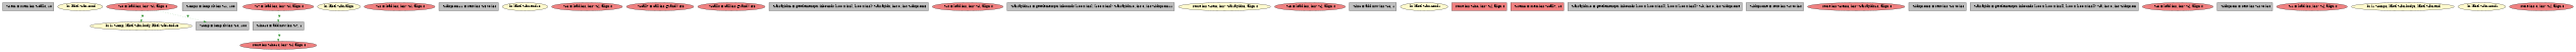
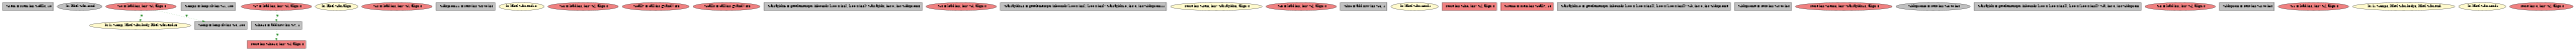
  digraph {
    node [fillcolor=lightcoral shape=ellipse style=filled]
    edge [color=forestgreen fontcolor=forestgreen style=dotted]
    n1 [fillcolor=grey label="  %rem = srem i32 %call4, 10" shape=rectangle]
-   n2 [fillcolor=lemonchiffon label="  br label %for.cond"]
+   n2 [fillcolor=grey label="  br label %for.cond"]
    n3 [fillcolor=lemonchiffon label="  br i1 %cmp, label %for.body, label %for.end15"]
    n4 [fillcolor=grey label="  %cmp2 = icmp slt i32 %1, 100" shape=rectangle]
-   n5 [label="  store i32 %inc14, i32* %i, align 4"]
+   n5 [label="  store i32 %inc14, i32* %i, align 4" shape=box]
    n6 [label="  %7 = load i32, i32* %i, align 4"]
    n7 [fillcolor=grey label="  %inc14 = add nsw i32 %7, 1" shape=rectangle]
    n8 [fillcolor=lemonchiffon label="br label %for.align"]
    n9 [fillcolor=grey label="  %cmp = icmp slt i32 %0, 100" shape=rectangle]
    n10 [label="  %2 = load i32, i32* %i, align 4"]
    n11 [fillcolor=grey label="  %idxprom11 = sext i32 %5 to i64" shape=rectangle]
    n12 [fillcolor=lemonchiffon label="br label %for.end13"]
    n13 [label="  %6 = load i32, i32* %j, align 4"]
    n14 [label="  %call7 = call i32 @rand() #3"]
    n15 [label="  %call4 = call i32 @rand() #3"]
    n16 [label="  %0 = load i32, i32* %i, align 4"]
    n17 [fillcolor=grey label="  %arrayidx6 = getelementptr inbounds [100 x i32], [100 x i32]* %arrayidx, i64 0, i64 %idxprom5" shape=rectangle]
    n18 [label="  %4 = load i32, i32* %i, align 4"]
    n19 [fillcolor=grey label="  %arrayidx12 = getelementptr inbounds [100 x i32], [100 x i32]* %arrayidx10, i64 0, i64 %idxprom11" shape=rectangle]
    n20 [fillcolor=lemonchiffon label="  store i32 %rem, i32* %arrayidx6, align 4"]
    n21 [label="  %5 = load i32, i32* %j, align 4"]
    n22 [fillcolor=grey label="  %inc = add nsw i32 %6, 1" shape=rectangle]
    n23 [fillcolor=lemonchiffon label="  br label %for.cond1"]
    n24 [label="  store i32 %inc, i32* %j, align 4" shape=box]
    n25 [label="  %rem8 = srem i32 %call7, 10" shape=rectangle]
    n26 [fillcolor=grey label="  %arrayidx10 = getelementptr inbounds [100 x [100 x i32]], [100 x [100 x i32]]* %b, i64 0, i64 %idxprom9" shape=rectangle]
    n27 [fillcolor=grey label="  %idxprom9 = sext i32 %4 to i64" shape=rectangle]
    n28 [label="  store i32 %rem8, i32* %arrayidx12, align 4"]
-   n29 [fillcolor=grey label="  %idxprom5 = sext i32 %3 to i64" shape=rectangle]
+   n29 [fillcolor=grey label="  %idxprom5 = sext i32 %3 to i64"]
    n30 [fillcolor=grey label="  %arrayidx = getelementptr inbounds [100 x [100 x i32]], [100 x [100 x i32]]* %a, i64 0, i64 %idxprom" shape=rectangle]
    n31 [label="  %3 = load i32, i32* %j, align 4"]
    n32 [fillcolor=grey label="  %idxprom = sext i32 %2 to i64" shape=rectangle]
    n33 [label="  %1 = load i32, i32* %j, align 4"]
    n34 [fillcolor=lemonchiffon label="  br i1 %cmp2, label %for.body3, label %for.end"]
    n35 [fillcolor=lemonchiffon label="  br label %for.cond1"]
    n36 [label="  store i32 0, i32* %j, align 4"]
    n6 -> n7 [label=T]
    n7 -> n5 [label=T]
    n16 -> n3 [label=T]
    n16 -> n9 [label=T]
  }
